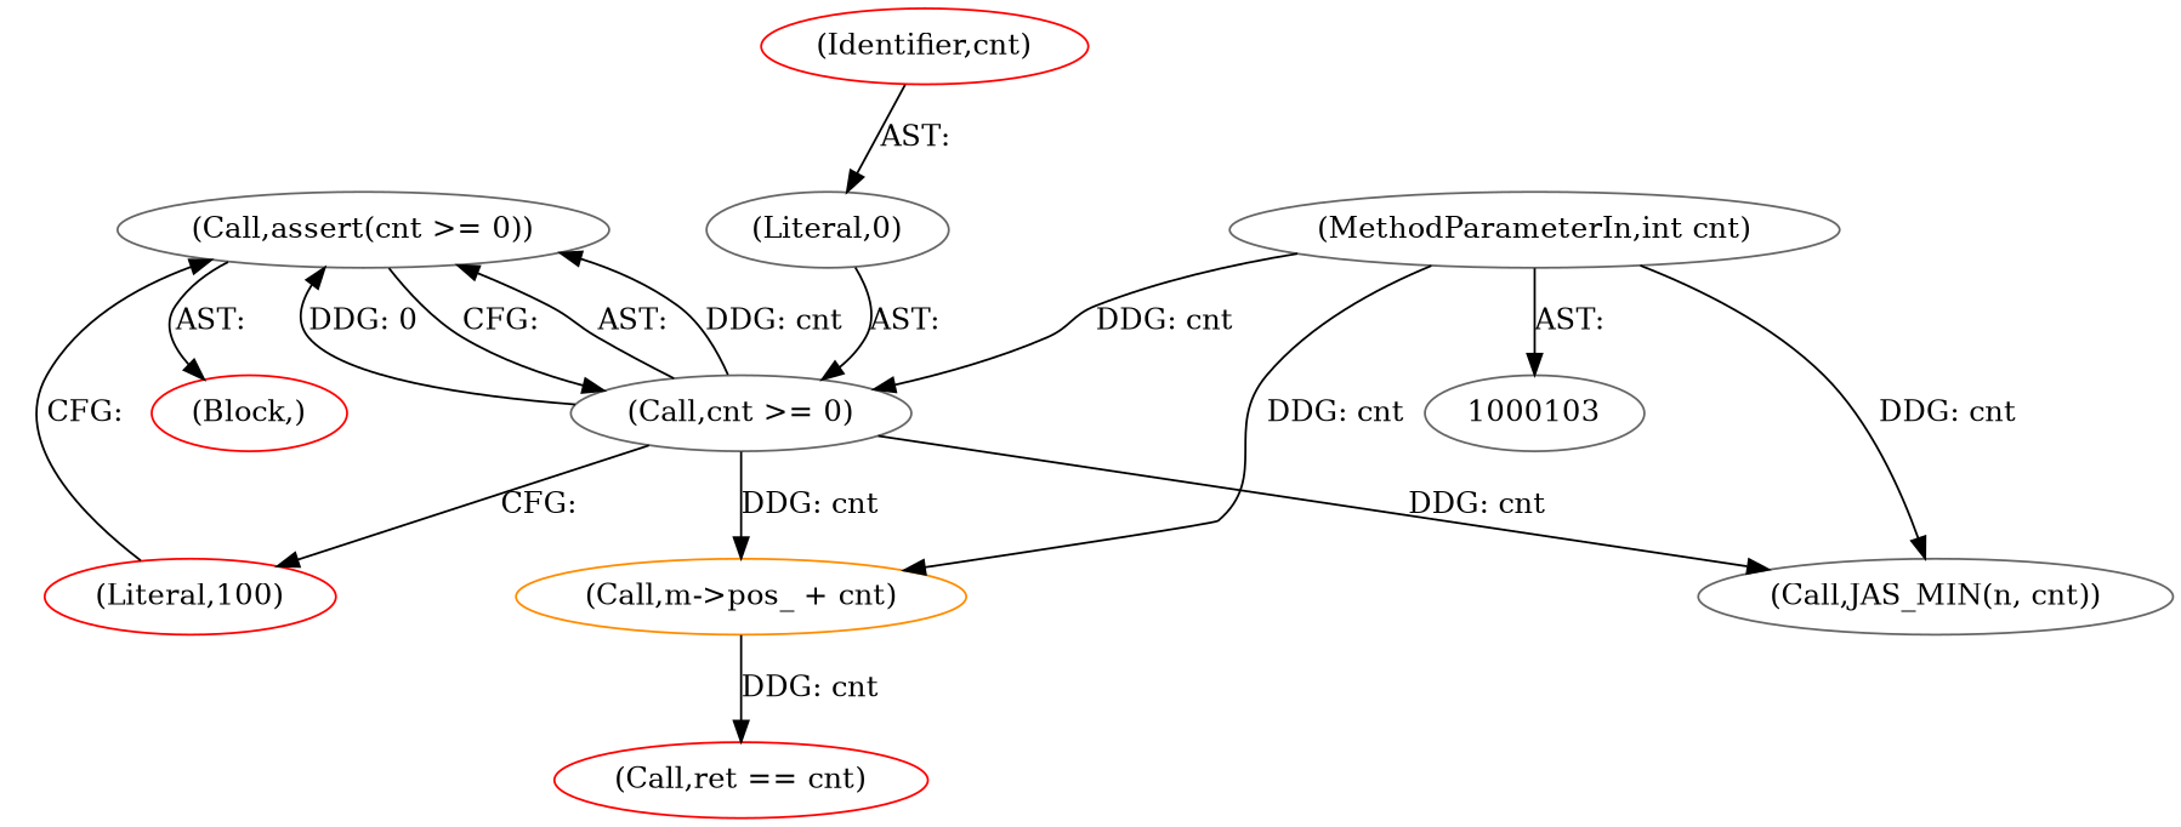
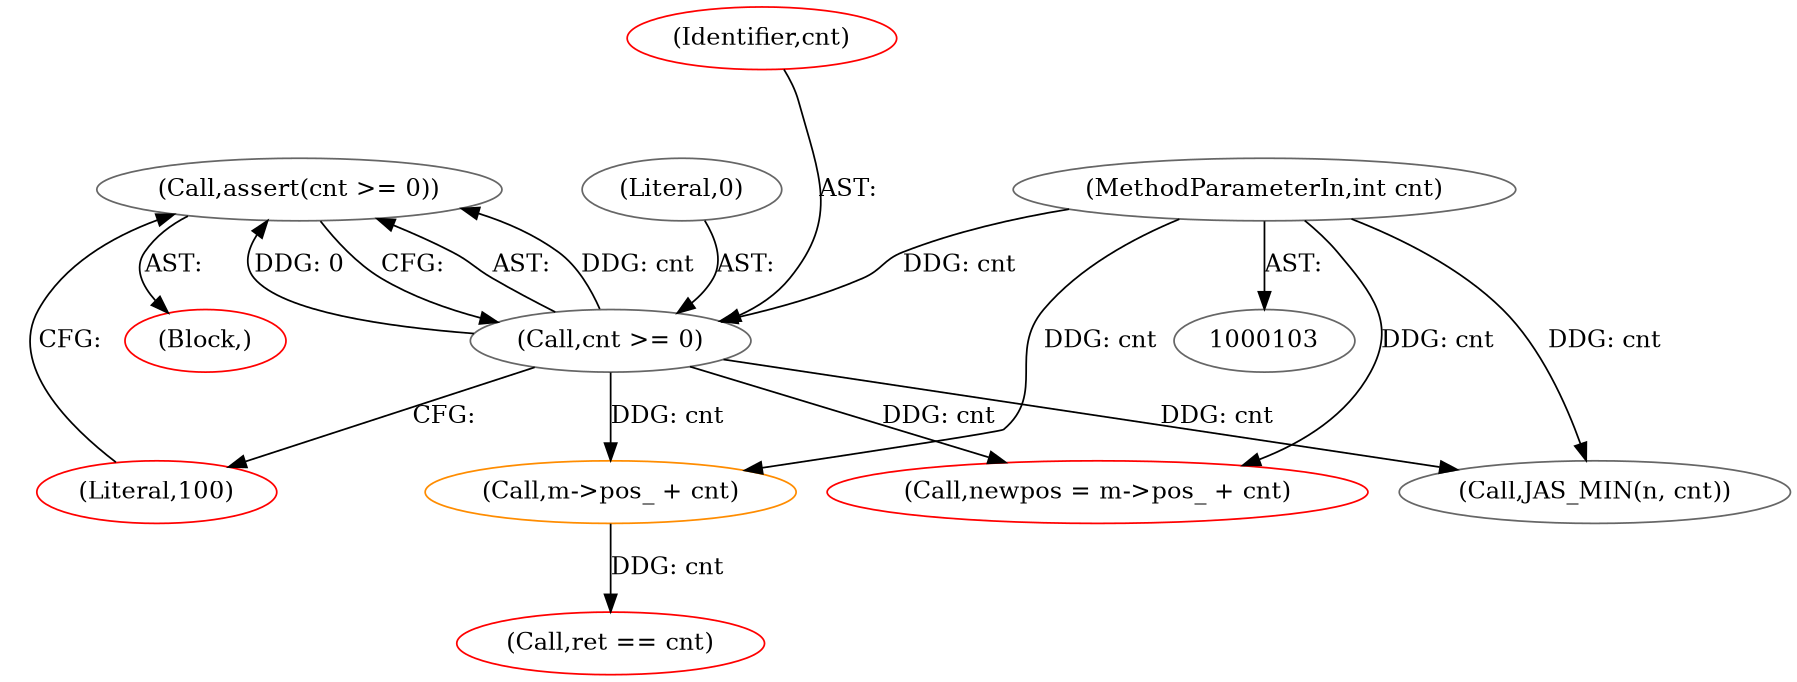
  digraph {
    node [color=gray40]
    n1 [label="(Call,assert(cnt >= 0))"]
    n2 [label="(Call,cnt >= 0)"]
    n3 [color=red label="(Block,)"]
+   n4 [color=red label="(Call,newpos = m->pos_ + cnt)"]
    n5 [label="(Call,JAS_MIN(n, cnt))"]
    n6 [color=darkorange label="(Call,m->pos_ + cnt)"]
    n7 [color=red label="(Literal,100)"]
    n8 [label="(Literal,0)"]
    n9 [color=red label="(Call,ret == cnt)"]
    n10 [label="(MethodParameterIn,int cnt)"]
    1000103
    n12 [color=red label="(Identifier,cnt)"]
    n1 -> n2 [label="CFG: "]
    n1 -> n3 [label="AST: "]
    n2 -> n1 [label="AST: "]
    n2 -> n1 [label="DDG: cnt"]
    n2 -> n1 [label="DDG: 0"]
+   n2 -> n4 [label="DDG: cnt"]
    n2 -> n5 [label="DDG: cnt"]
    n2 -> n6 [label="DDG: cnt"]
    n2 -> n7 [label="CFG: "]
    n6 -> n9 [label="DDG: cnt"]
    n7 -> n1 [label="CFG: "]
    n8 -> n2 [label="AST: "]
    n10 -> n2 [label="DDG: cnt"]
+   n10 -> n4 [label="DDG: cnt"]
    n10 -> n5 [label="DDG: cnt"]
    n10 -> n6 [label="DDG: cnt"]
    n10 -> 1000103 [label="AST: "]
-   n12 -> n8 [label="AST: "]
+   n12 -> n2 [label="AST: "]
  }
